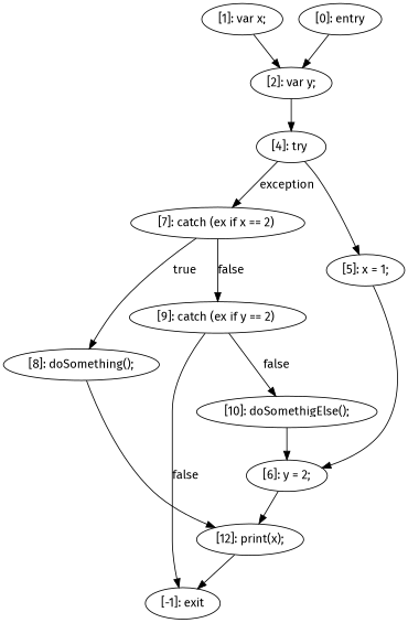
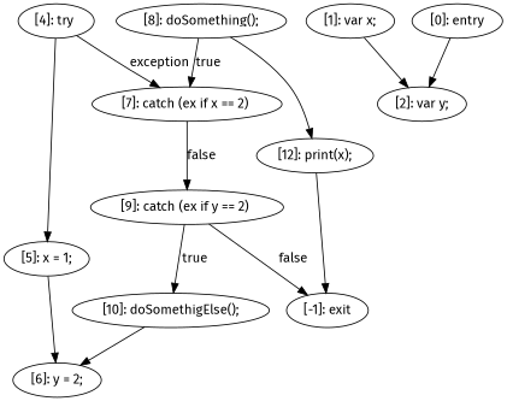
  digraph {
    fontname="Fira Sans"
    node [fontname="Fira Sans"]
    edge [fontname="Fira Sans"]
    n1 [label="[12]: print(x);\n"]
    n2 [label="[-1]: exit"]
    n3 [label="[9]: catch (ex if y == 2) "]
    n4 [label="[10]: doSomethigElse();\n"]
    n5 [label="[6]: y = 2;\n"]
    n6 [label="[1]: var x;\n"]
    n7 [label="[2]: var y;\n"]
    n8 [label="[4]: try "]
    n9 [label="[0]: entry"]
    n10 [label="[5]: x = 1;\n"]
    n11 [label="[7]: catch (ex if x == 2) "]
    n12 [label="[8]: doSomething();\n"]
    n1 -> n2
    n3 -> n2 [label=false]
-   n3 -> n4 [label=false]
+   n3 -> n4 [label=true]
    n4 -> n5
-   n5 -> n1
    n6 -> n7
-   n7 -> n8
    n8 -> n10
    n8 -> n11 [label=exception]
    n9 -> n7
    n10 -> n5
    n11 -> n3 [label=false]
-   n11 -> n12 [label=true]
+   n12 -> n11 [label=true]
    n12 -> n1
  }
